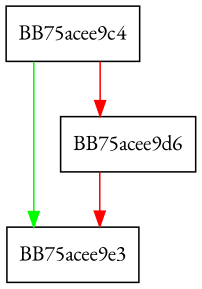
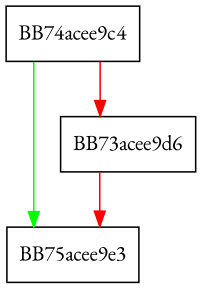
  digraph {
    fontname="EB Garamond"
    splines=ortho
    node [fontname="EB Garamond" shape=box]
    edge [color=red fontname="EB Garamond"]
    n1 [label=BB75acee9e3]
-   BB75acee9c4
-   BB75acee9d6
+   BB75acee9c4 [label=BB74acee9c4]
+   BB75acee9d6 [label=BB73acee9d6]
    BB75acee9c4 -> n1 [color=green]
    BB75acee9c4 -> BB75acee9d6
    BB75acee9d6 -> n1
  }
